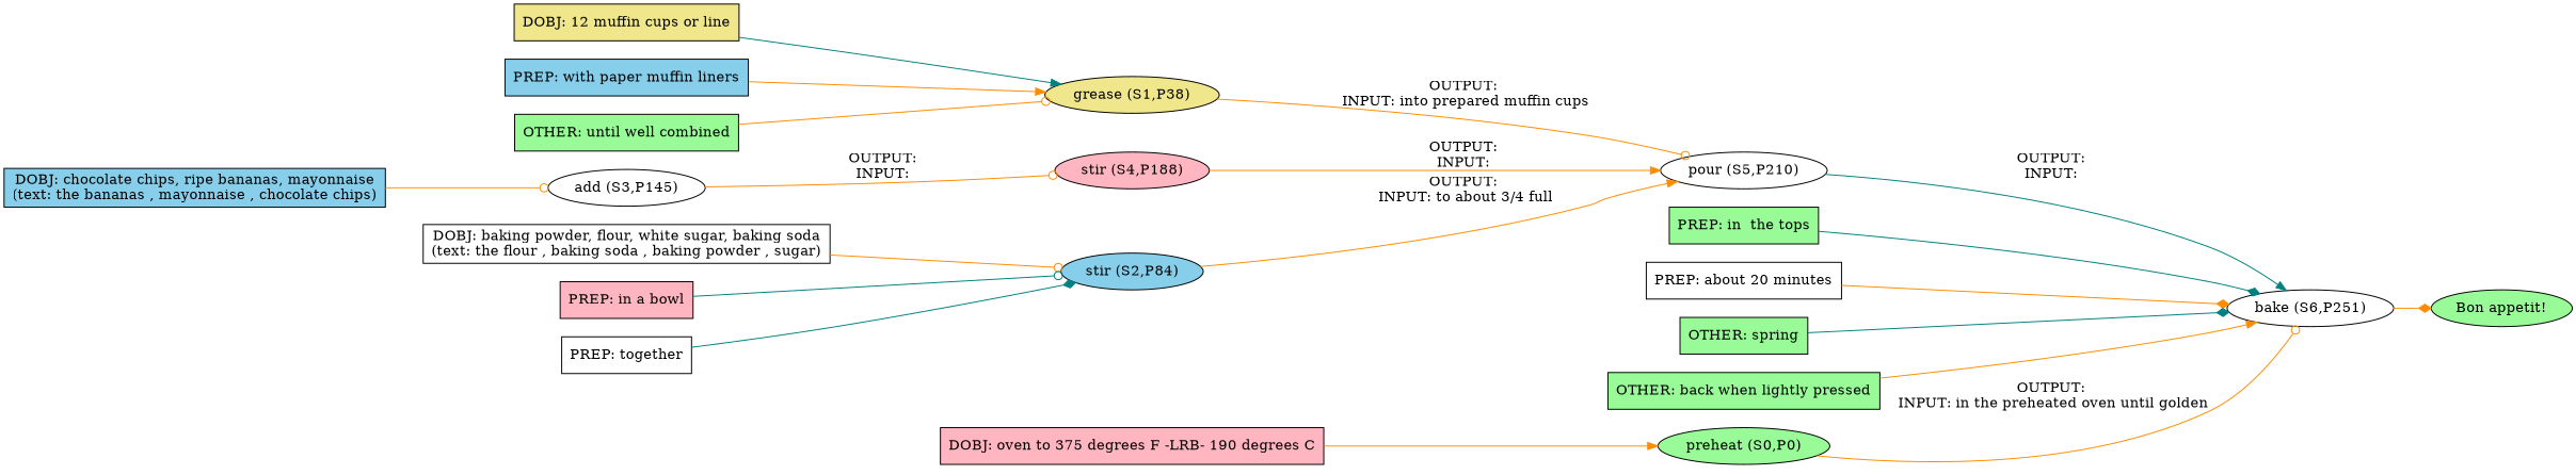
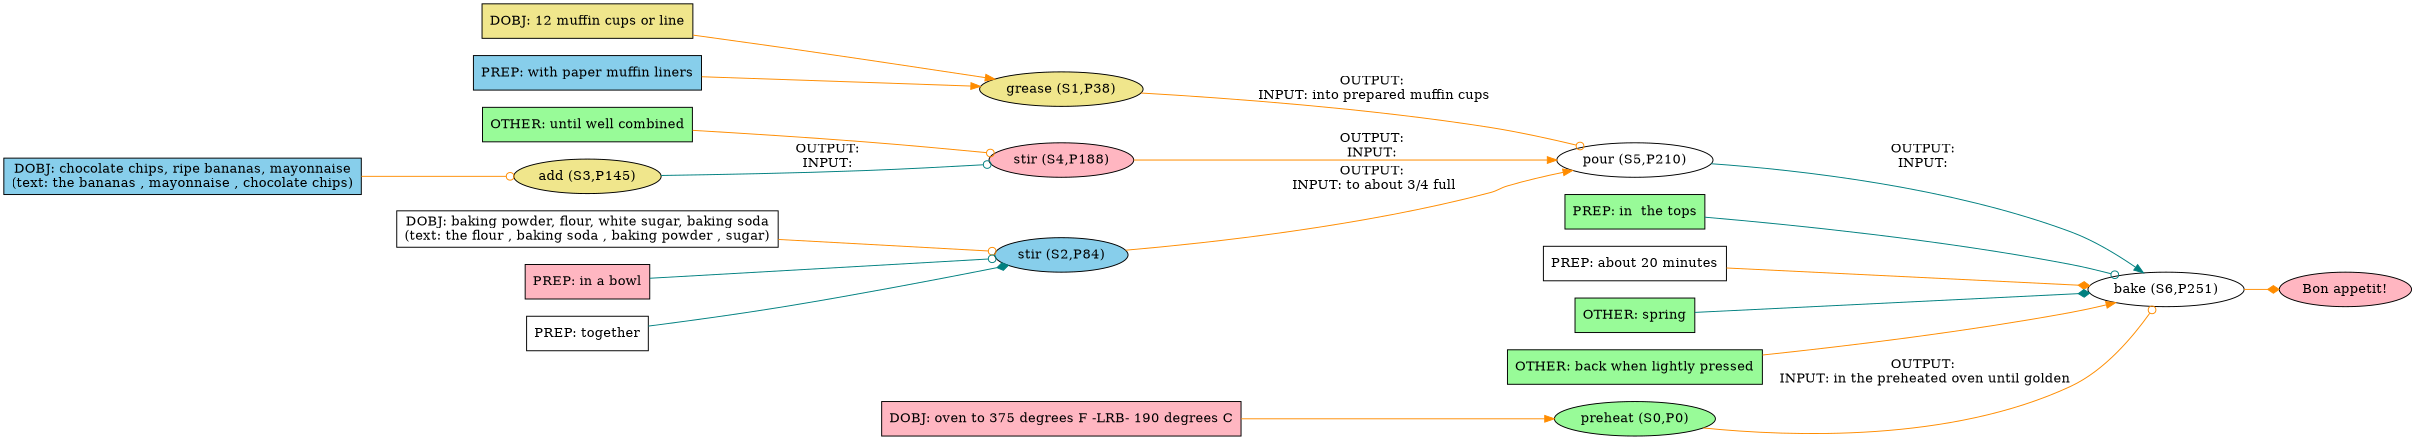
  digraph {
    rankdir=LR
    node [fillcolor=palegreen shape=box style=filled]
    edge [arrowhead=odot color=darkorange]
    n1 [label="preheat (S0,P0)" shape=oval]
    n2 [fillcolor=white label="bake (S6,P251)" shape=oval]
-   n3 [label="Bon appetit!" shape=oval]
+   n3 [fillcolor=lightpink label="Bon appetit!" shape=oval]
    n4 [fillcolor=khaki label="grease (S1,P38)" shape=oval]
    n5 [fillcolor=white label="pour (S5,P210)" shape=oval]
    n6 [fillcolor=skyblue label="stir (S2,P84)" shape=oval]
-   n7 [fillcolor=white label="add (S3,P145)" shape=oval]
+   n7 [fillcolor=khaki label="add (S3,P145)" shape=oval]
    n8 [fillcolor=lightpink label="stir (S4,P188)" shape=oval]
    n9 [fillcolor=white label="DOBJ: baking powder, flour, white sugar, baking soda\n(text: the flour , baking soda , baking powder , sugar)"]
    n10 [fillcolor=lightpink label="PREP: in a bowl"]
    n11 [fillcolor=white label="PREP: together"]
    n12 [fillcolor=lightpink label="DOBJ: oven to 375 degrees F -LRB- 190 degrees C"]
    n13 [fillcolor=skyblue label="DOBJ: chocolate chips, ripe bananas, mayonnaise\n(text: the bananas , mayonnaise , chocolate chips)"]
    n14 [fillcolor=khaki label="DOBJ: 12 muffin cups or line"]
    n15 [fillcolor=skyblue label="PREP: with paper muffin liners"]
    n16 [label="OTHER: until well combined"]
    n17 [label="PREP: in  the tops"]
    n18 [fillcolor=white label="PREP: about 20 minutes"]
    n19 [label="OTHER: spring"]
    n20 [label="OTHER: back when lightly pressed"]
    n1 -> n2 [label="OUTPUT: \nINPUT: in the preheated oven until golden"]
    n2 -> n3 [arrowhead=diamond]
    n4 -> n5 [label="OUTPUT: \nINPUT: into prepared muffin cups"]
    n5 -> n2 [arrowhead=normal color=teal label="OUTPUT: \nINPUT: "]
    n6 -> n5 [arrowhead=normal label="OUTPUT: \nINPUT: to about 3/4 full"]
-   n7 -> n8 [label="OUTPUT: \nINPUT: "]
+   n7 -> n8 [color=teal label="OUTPUT: \nINPUT: "]
    n8 -> n5 [arrowhead=normal label="OUTPUT: \nINPUT: "]
    n9 -> n6
    n10 -> n6 [color=teal]
    n11 -> n6 [arrowhead=diamond color=teal]
    n12 -> n1 [arrowhead=normal]
    n13 -> n7
-   n14 -> n4 [arrowhead=normal color=teal]
+   n14 -> n4 [arrowhead=normal]
    n15 -> n4 [arrowhead=normal]
-   n16 -> n4
-   n17 -> n2 [arrowhead=diamond color=teal]
+   n16 -> n8
+   n17 -> n2 [color=teal]
    n18 -> n2 [arrowhead=diamond]
    n19 -> n2 [arrowhead=diamond color=teal]
    n20 -> n2 [arrowhead=normal]
  }
